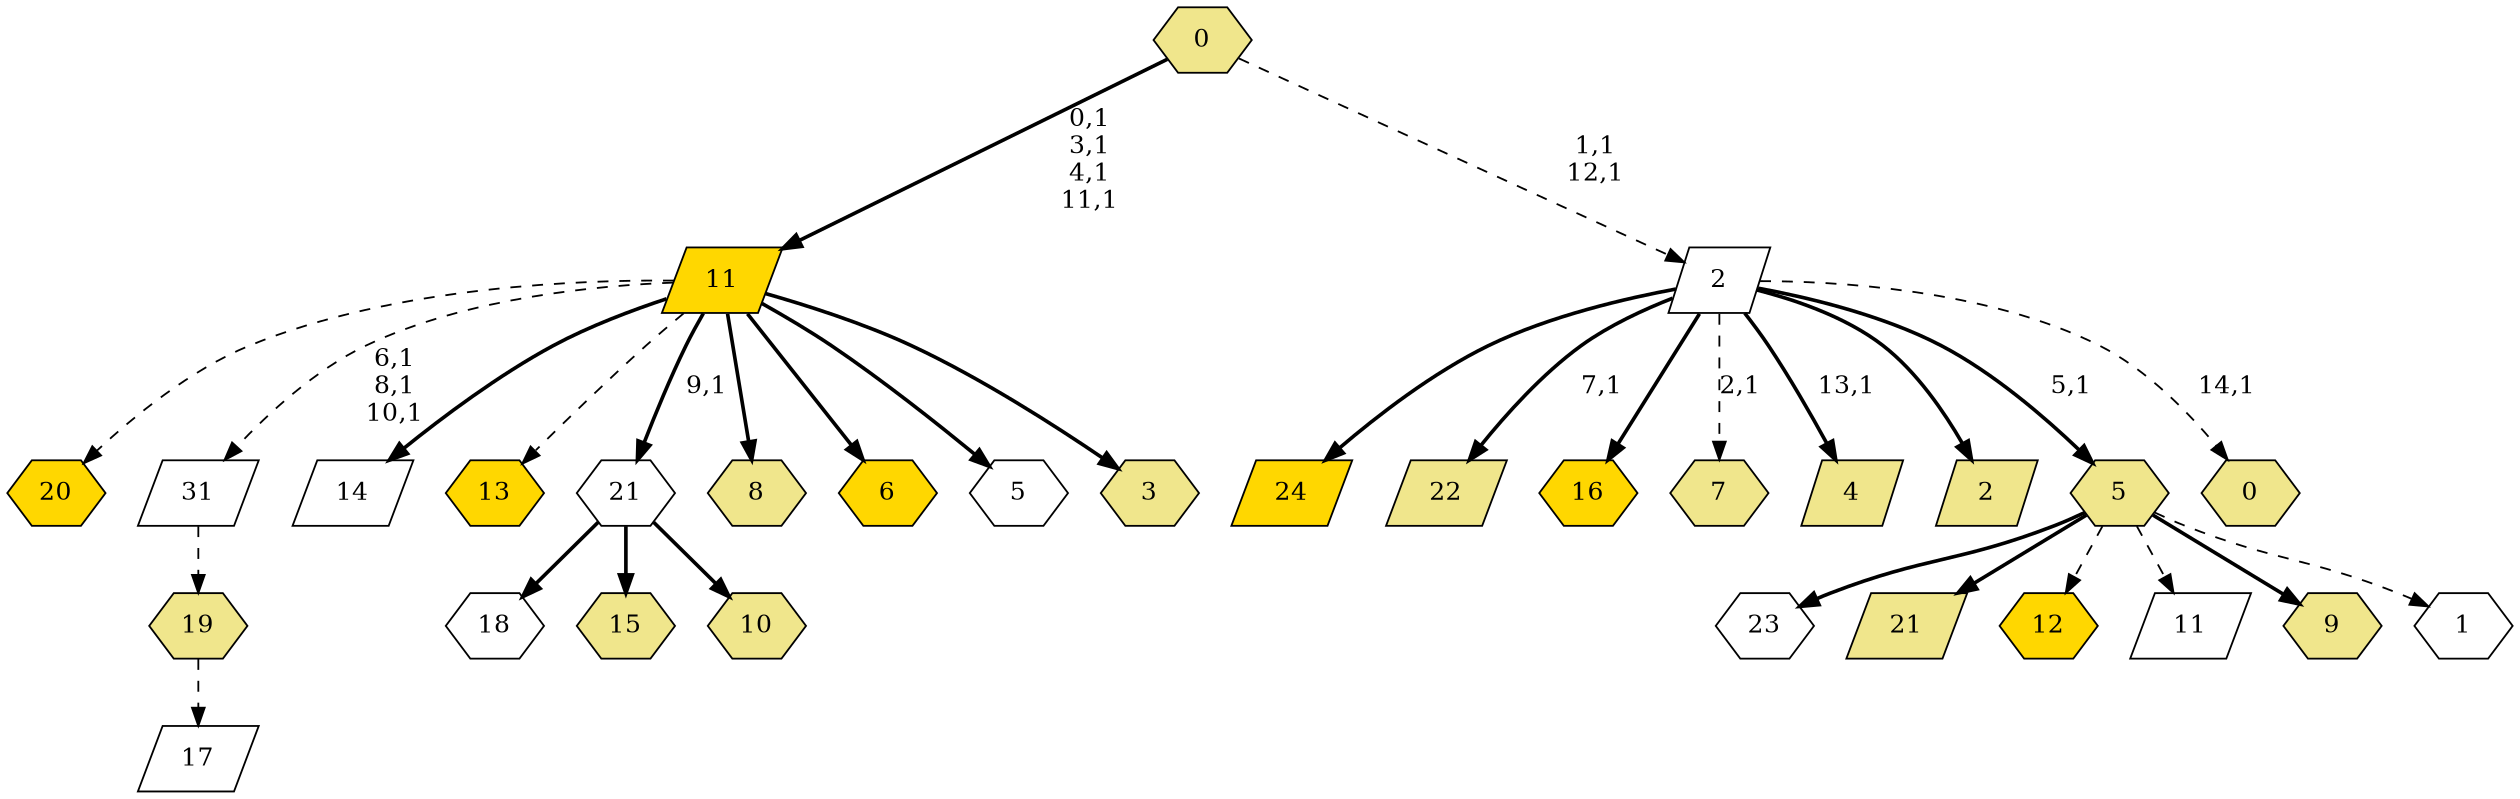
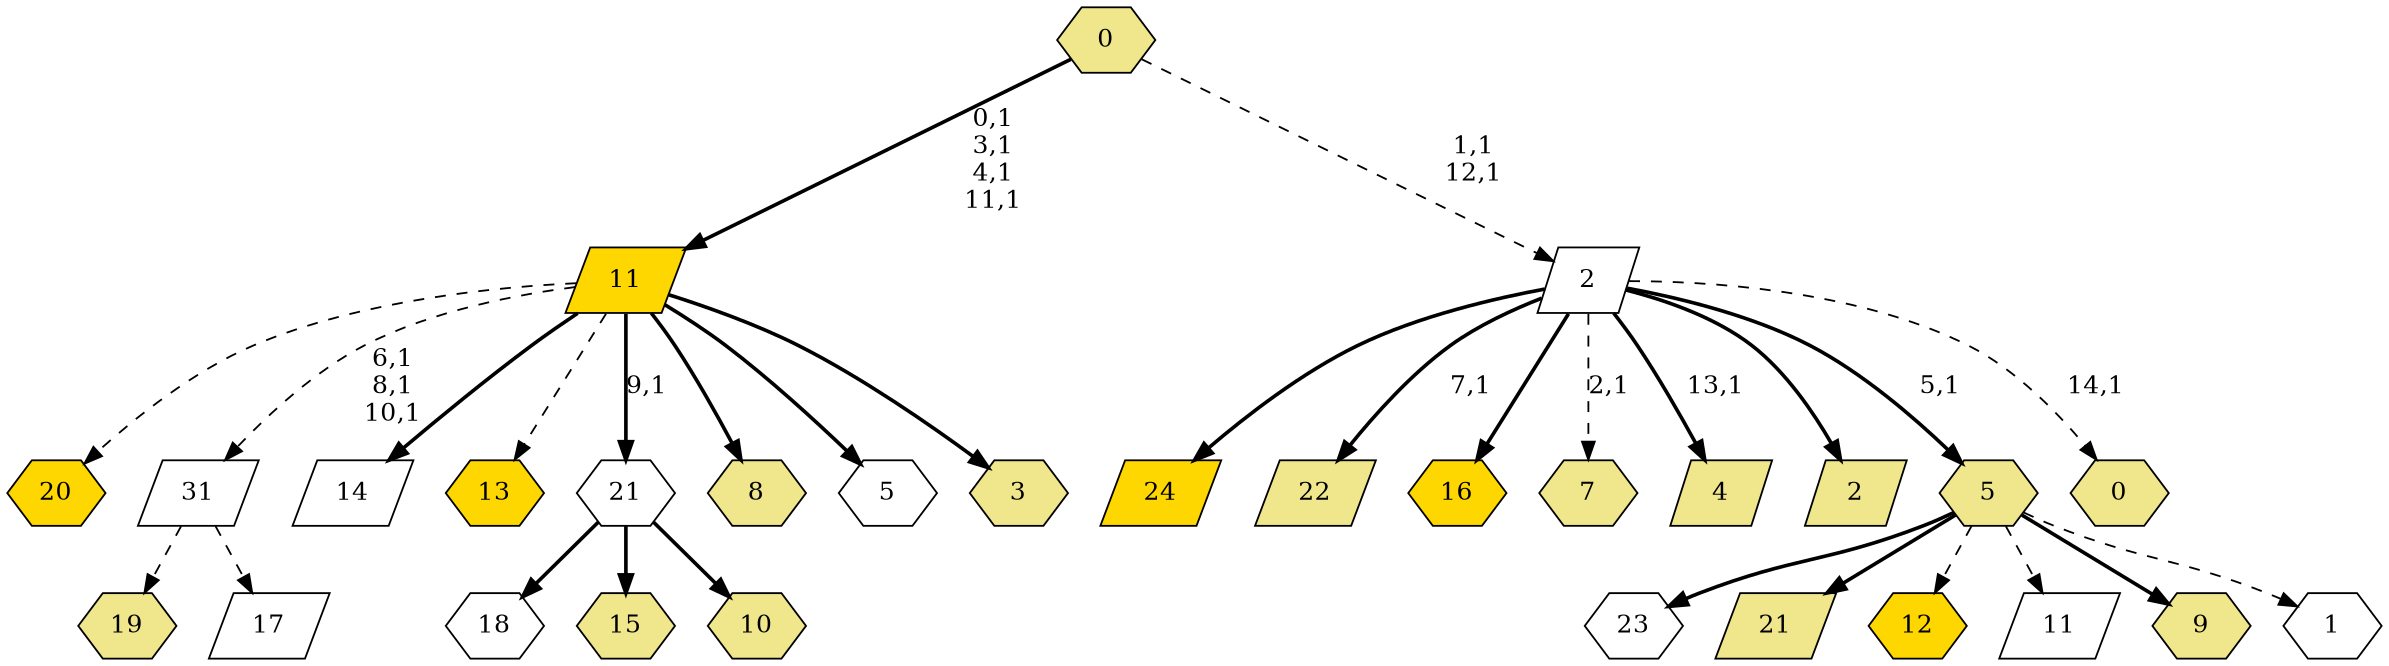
  digraph {
    node [fillcolor=khaki shape=hexagon style=filled]
    edge [style=bold]
    n1 [fillcolor=gold label=24 shape=parallelogram]
    n2 [fillcolor=white label=23]
    n3 [label=22 shape=parallelogram]
    n4 [label=21 shape=parallelogram]
    n5 [fillcolor=gold label=20]
    n6 [label=19]
    n7 [fillcolor=white label=18]
    n8 [fillcolor=white label=17 shape=parallelogram]
    31 [fillcolor=white shape=parallelogram]
    n10 [fillcolor=gold label=16]
    n11 [label=15]
    n12 [fillcolor=white label=14 shape=parallelogram]
    n13 [fillcolor=gold label=13]
    n14 [fillcolor=gold label=12]
    n15 [fillcolor=white label=11 shape=parallelogram]
    n16 [label=10]
    21 [fillcolor=white]
    n18 [label=9]
    n19 [label=8]
    n20 [label=7]
-   n21 [fillcolor=gold label=6]
    n22 [fillcolor=white label=5]
    n23 [label=4 shape=parallelogram]
    n24 [label=3]
    11 [fillcolor=gold shape=parallelogram]
    n26 [label=2 shape=parallelogram]
    n27 [fillcolor=white label=1]
    5
    n29 [label=0]
    2 [fillcolor=white shape=parallelogram]
    0
    31 -> n6 [style=dashed]
-   n6 -> n8 [style=dashed]
+   31 -> n8 [style=dashed]
    21 -> n7
    21 -> n11
    21 -> n16
    11 -> n5 [style=dashed]
    11 -> 31 [label="6,1\n8,1\n10,1" style=dashed]
    11 -> n12
    11 -> n13 [style=dashed]
    11 -> 21 [label="9,1"]
    11 -> n19
-   11 -> n21
    11 -> n22
    11 -> n24
    5 -> n2
    5 -> n4
    5 -> n14 [style=dashed]
    5 -> n15 [style=dashed]
    5 -> n18
    5 -> n27 [style=dashed]
    2 -> n1
    2 -> n3 [label="7,1"]
    2 -> n10
    2 -> n20 [label="2,1" style=dashed]
    2 -> n23 [label="13,1"]
    2 -> n26
    2 -> 5 [label="5,1"]
    2 -> n29 [label="14,1" style=dashed]
    0 -> 11 [label="0,1\n3,1\n4,1\n11,1"]
    0 -> 2 [label="1,1\n12,1" style=dashed]
  }
